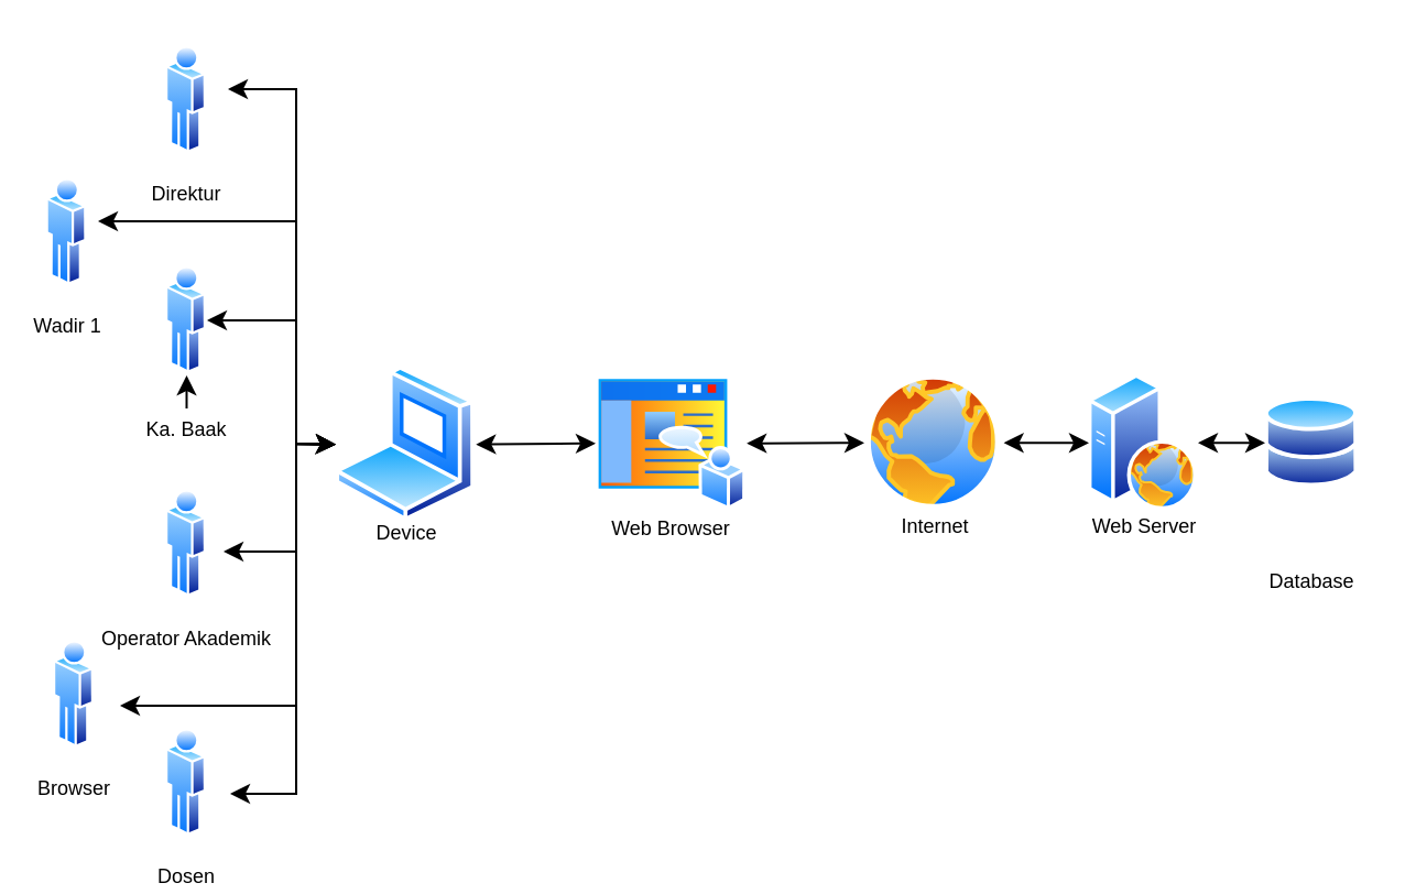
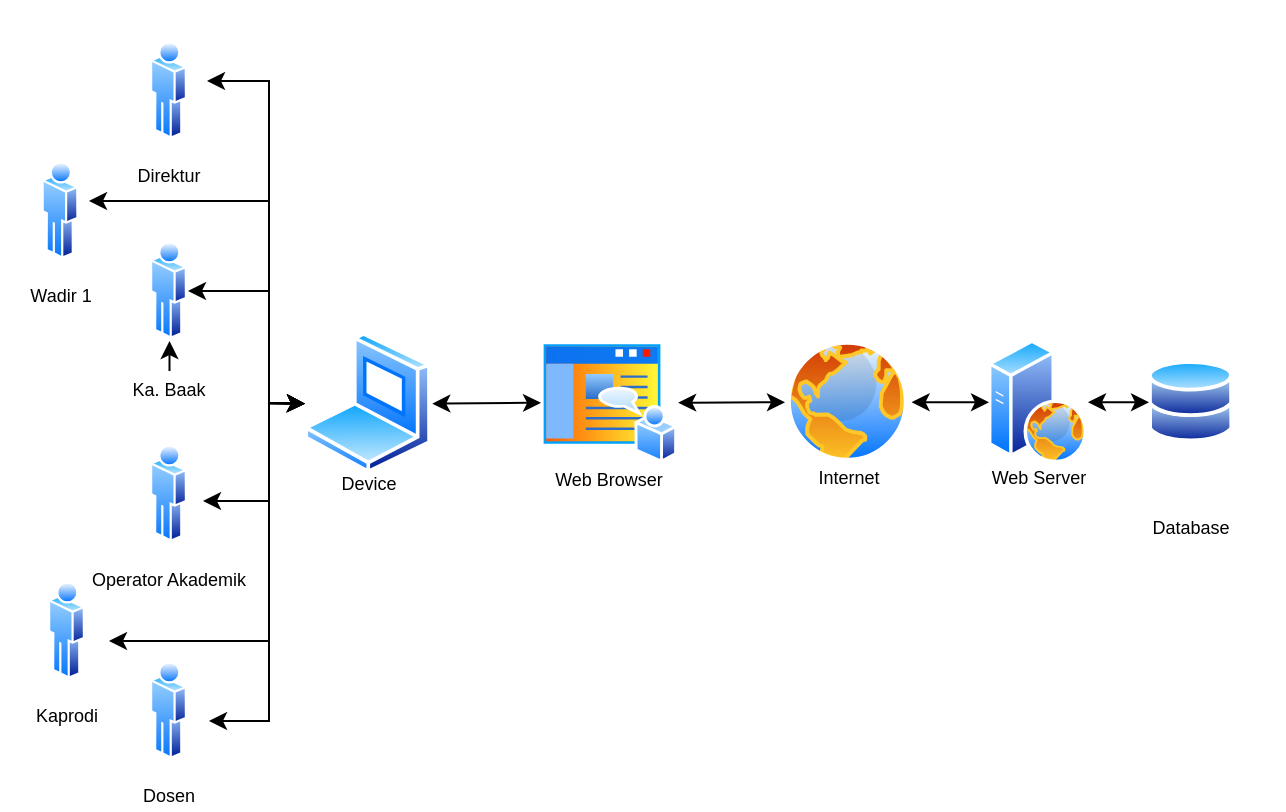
  <mxCell id="0" />
  <mxCell id="1" parent="0" />
  <mxCell id="2" value="" style="aspect=fixed;perimeter=ellipsePerimeter;html=1;align=center;shadow=0;dashed=0;spacingTop=3;image;image=img/lib/active_directory/web_server.svg;gradientColor=#788AFF;gradientDirection=east;" parent="1" vertex="1"><mxGeometry x="494" y="169.68" width="49.5" height="61.88" as="geometry" /></mxCell>
  <mxCell id="3" value="" style="aspect=fixed;perimeter=ellipsePerimeter;html=1;align=center;shadow=0;dashed=0;spacingTop=3;image;image=img/lib/active_directory/internet_globe.svg;gradientColor=#788AFF;gradientDirection=east;" parent="1" vertex="1"><mxGeometry x="392" y="168.98" width="63.29" height="63.29" as="geometry" /></mxCell>
  <mxCell id="4" value="" style="aspect=fixed;perimeter=ellipsePerimeter;html=1;align=center;shadow=0;dashed=0;spacingTop=3;image;image=img/lib/active_directory/databases.svg;gradientColor=#788AFF;gradientDirection=east;" parent="1" vertex="1"><mxGeometry x="574" y="179.75" width="42.62" height="41.77" as="geometry" /></mxCell>
  <mxCell id="5" value="" style="aspect=fixed;perimeter=ellipsePerimeter;html=1;align=center;shadow=0;dashed=0;spacingTop=3;image;image=img/lib/active_directory/home_page.svg;gradientColor=#788AFF;gradientDirection=east;" parent="1" vertex="1"><mxGeometry x="270" y="170" width="68.58" height="61.72" as="geometry" /></mxCell>
  <mxCell id="6" value="" style="aspect=fixed;perimeter=ellipsePerimeter;html=1;align=center;shadow=0;dashed=0;spacingTop=3;image;image=img/lib/active_directory/laptop_client.svg;gradientColor=#788AFF;gradientDirection=east;imageBackground=none;" parent="1" vertex="1"><mxGeometry x="152" y="166" width="63.65" height="70.72" as="geometry" /></mxCell>
  <mxCell id="7" value="" style="aspect=fixed;perimeter=ellipsePerimeter;html=1;align=center;shadow=0;dashed=0;spacingTop=3;image;image=img/lib/active_directory/user.svg;gradientColor=#788AFF;gradientDirection=east;" parent="1" vertex="1"><mxGeometry x="75" y="120" width="18.5" height="50" as="geometry" /></mxCell>
  <mxCell id="8" value="Device" style="text;html=1;resizable=0;autosize=1;align=center;verticalAlign=middle;points=[];fillColor=none;strokeColor=none;rounded=0;fontSize=9;" parent="1" vertex="1"><mxGeometry x="163.83" y="231.56" width="40" height="20" as="geometry" /></mxCell>
  <mxCell id="9" value="&lt;font style=&quot;font-size: 9px&quot;&gt;Web Browser&lt;/font&gt;" style="text;html=1;resizable=0;autosize=1;align=center;verticalAlign=middle;points=[];fillColor=none;strokeColor=none;rounded=0;" parent="1" vertex="1"><mxGeometry x="269.29" y="229" width="70" height="20" as="geometry" /></mxCell>
  <mxCell id="10" value="Internet" style="text;html=1;resizable=0;autosize=1;align=center;verticalAlign=middle;points=[];fillColor=none;strokeColor=none;rounded=0;fontSize=9;" parent="1" vertex="1"><mxGeometry x="398.64" y="229" width="50" height="20" as="geometry" /></mxCell>
  <mxCell id="11" value="" style="edgeStyle=none;rounded=0;orthogonalLoop=1;jettySize=auto;html=1;fontSize=16;" edge="1" parent="1" source="12" target="7"><mxGeometry relative="1" as="geometry" /></mxCell>
  <mxCell id="12" value="Ka. Baak" style="text;html=1;resizable=0;autosize=1;align=center;verticalAlign=middle;points=[];fillColor=none;strokeColor=none;rounded=0;fontSize=9;" parent="1" vertex="1"><mxGeometry x="59.25" y="185" width="50" height="20" as="geometry" /></mxCell>
  <mxCell id="13" value="Web Server" style="text;html=1;resizable=0;autosize=1;align=center;verticalAlign=middle;points=[];fillColor=none;strokeColor=none;rounded=0;fontSize=9;" parent="1" vertex="1"><mxGeometry x="488.75" y="229" width="60" height="20" as="geometry" /></mxCell>
  <mxCell id="14" value="Database" style="text;html=1;resizable=0;autosize=1;align=center;verticalAlign=middle;points=[];fillColor=none;strokeColor=none;rounded=0;fontSize=9;" parent="1" vertex="1"><mxGeometry x="570.31" y="254" width="50" height="20" as="geometry" /></mxCell>
  <mxCell id="15" value="" style="endArrow=classic;startArrow=classic;html=1;rounded=0;fontSize=9;entryX=0;entryY=0.5;entryDx=0;entryDy=0;" parent="1" target="6" edge="1"><mxGeometry width="50" height="50" relative="1" as="geometry"><mxPoint x="101" y="250" as="sourcePoint" /><mxPoint x="184" y="250" as="targetPoint" /><Array as="points"><mxPoint x="134" y="250" /><mxPoint x="134" y="201" /></Array></mxGeometry></mxCell>
  <mxCell id="16" value="" style="endArrow=classic;startArrow=classic;html=1;rounded=0;fontSize=9;entryX=0;entryY=0.5;entryDx=0;entryDy=0;exitX=1;exitY=0.5;exitDx=0;exitDy=0;" parent="1" source="7" target="6" edge="1"><mxGeometry width="50" height="50" relative="1" as="geometry"><mxPoint x="214" y="310" as="sourcePoint" /><mxPoint x="264" y="260" as="targetPoint" /><Array as="points"><mxPoint x="134" y="145" /><mxPoint x="134" y="201" /></Array></mxGeometry></mxCell>
  <mxCell id="17" value="" style="endArrow=classic;startArrow=classic;html=1;rounded=0;fontSize=9;entryX=1;entryY=0.5;entryDx=0;entryDy=0;exitX=0;exitY=0.5;exitDx=0;exitDy=0;" parent="1" source="5" target="6" edge="1"><mxGeometry width="50" height="50" relative="1" as="geometry"><mxPoint x="110.75" y="284" as="sourcePoint" /><mxPoint x="193.882" y="261.56" as="targetPoint" /><Array as="points" /></mxGeometry></mxCell>
  <mxCell id="18" value="" style="endArrow=classic;startArrow=classic;html=1;rounded=0;fontSize=9;entryX=1;entryY=0.5;entryDx=0;entryDy=0;exitX=0;exitY=0.5;exitDx=0;exitDy=0;" parent="1" source="3" target="5" edge="1"><mxGeometry width="50" height="50" relative="1" as="geometry"><mxPoint x="378.35" y="308.5" as="sourcePoint" /><mxPoint x="324" y="309" as="targetPoint" /><Array as="points" /></mxGeometry></mxCell>
  <mxCell id="19" value="" style="endArrow=classic;startArrow=classic;html=1;rounded=0;fontSize=9;exitX=0;exitY=0.5;exitDx=0;exitDy=0;entryX=1;entryY=0.5;entryDx=0;entryDy=0;" parent="1" source="2" target="3" edge="1"><mxGeometry width="50" height="50" relative="1" as="geometry"><mxPoint x="402" y="210.625" as="sourcePoint" /><mxPoint x="454" y="202" as="targetPoint" /><Array as="points" /></mxGeometry></mxCell>
  <mxCell id="20" value="" style="endArrow=classic;startArrow=classic;html=1;rounded=0;fontSize=9;entryX=1;entryY=0.5;entryDx=0;entryDy=0;exitX=0;exitY=0.5;exitDx=0;exitDy=0;" parent="1" source="4" target="2" edge="1"><mxGeometry width="50" height="50" relative="1" as="geometry"><mxPoint x="570" y="201" as="sourcePoint" /><mxPoint x="531.6" y="201.325" as="targetPoint" /><Array as="points" /></mxGeometry></mxCell>
  <mxCell id="21" value="&lt;font style=&quot;font-size: 9px&quot;&gt;Operator Akademik&lt;/font&gt;" style="aspect=fixed;perimeter=ellipsePerimeter;html=1;align=center;shadow=0;dashed=0;spacingTop=3;image;image=img/lib/active_directory/user.svg;gradientColor=#788AFF;gradientDirection=east;" vertex="1" parent="1"><mxGeometry x="75" y="221.52" width="18.5" height="50" as="geometry" /></mxCell>
  <mxCell id="22" value="&lt;font style=&quot;font-size: 9px&quot;&gt;Dosen&lt;/font&gt;" style="aspect=fixed;perimeter=ellipsePerimeter;html=1;align=center;shadow=0;dashed=0;spacingTop=3;image;image=img/lib/active_directory/user.svg;gradientColor=#788AFF;gradientDirection=east;" vertex="1" parent="1"><mxGeometry x="75" y="330" width="18.5" height="50" as="geometry" /></mxCell>
  <mxCell id="23" value="" style="endArrow=classic;startArrow=classic;html=1;rounded=0;fontSize=9;entryX=0;entryY=0.5;entryDx=0;entryDy=0;" edge="1" parent="1" target="6"><mxGeometry width="50" height="50" relative="1" as="geometry"><mxPoint x="104" y="360" as="sourcePoint" /><mxPoint x="184" y="250" as="targetPoint" /><Array as="points"><mxPoint x="134" y="360" /><mxPoint x="134" y="201" /></Array></mxGeometry></mxCell>
  <mxCell id="24" value="&lt;font style=&quot;font-size: 9px&quot;&gt;Direktur&lt;/font&gt;" style="aspect=fixed;perimeter=ellipsePerimeter;html=1;align=center;shadow=0;dashed=0;spacingTop=3;image;image=img/lib/active_directory/user.svg;gradientColor=#788AFF;gradientDirection=east;" vertex="1" parent="1"><mxGeometry x="75" y="20" width="18.5" height="50" as="geometry" /></mxCell>
  <mxCell id="25" value="&lt;font style=&quot;font-size: 9px&quot;&gt;Wadir 1&lt;/font&gt;" style="aspect=fixed;perimeter=ellipsePerimeter;html=1;align=center;shadow=0;dashed=0;spacingTop=3;image;image=img/lib/active_directory/user.svg;gradientColor=#788AFF;gradientDirection=east;" vertex="1" parent="1"><mxGeometry x="20.75" y="80" width="18.5" height="50" as="geometry" /></mxCell>
- <mxCell id="26" value="&lt;font style=&quot;font-size: 9px&quot;&gt;Browser&lt;/font&gt;" style="aspect=fixed;perimeter=ellipsePerimeter;html=1;align=center;shadow=0;dashed=0;spacingTop=3;image;image=img/lib/active_directory/user.svg;gradientColor=#788AFF;gradientDirection=east;" vertex="1" parent="1"><mxGeometry x="24" y="290" width="18.5" height="50" as="geometry" /></mxCell>
+ <mxCell id="26" value="&lt;font style=&quot;font-size: 9px&quot;&gt;Kaprodi&lt;/font&gt;" style="aspect=fixed;perimeter=ellipsePerimeter;html=1;align=center;shadow=0;dashed=0;spacingTop=3;image;image=img/lib/active_directory/user.svg;gradientColor=#788AFF;gradientDirection=east;" vertex="1" parent="1"><mxGeometry x="24" y="290" width="18.5" height="50" as="geometry" /></mxCell>
  <mxCell id="27" value="" style="endArrow=classic;startArrow=classic;html=1;rounded=0;fontSize=9;entryX=0;entryY=0.5;entryDx=0;entryDy=0;" edge="1" parent="1" target="6"><mxGeometry width="50" height="50" relative="1" as="geometry"><mxPoint x="103" y="40" as="sourcePoint" /><mxPoint x="162" y="211.36" as="targetPoint" /><Array as="points"><mxPoint x="134" y="40" /><mxPoint x="134" y="201" /></Array></mxGeometry></mxCell>
  <mxCell id="28" value="" style="endArrow=classic;startArrow=classic;html=1;rounded=0;fontSize=9;entryX=0;entryY=0.5;entryDx=0;entryDy=0;" edge="1" parent="1" target="6"><mxGeometry width="50" height="50" relative="1" as="geometry"><mxPoint x="44" y="100" as="sourcePoint" /><mxPoint x="154" y="200" as="targetPoint" /><Array as="points"><mxPoint x="134" y="100" /><mxPoint x="134" y="201" /></Array></mxGeometry></mxCell>
  <mxCell id="29" value="" style="endArrow=classic;startArrow=classic;html=1;rounded=0;fontSize=9;entryX=0;entryY=0.5;entryDx=0;entryDy=0;" edge="1" parent="1" target="6"><mxGeometry width="50" height="50" relative="1" as="geometry"><mxPoint x="54" y="320" as="sourcePoint" /><mxPoint x="162" y="211.36" as="targetPoint" /><Array as="points"><mxPoint x="134" y="320" /><mxPoint x="134" y="201" /></Array></mxGeometry></mxCell>
